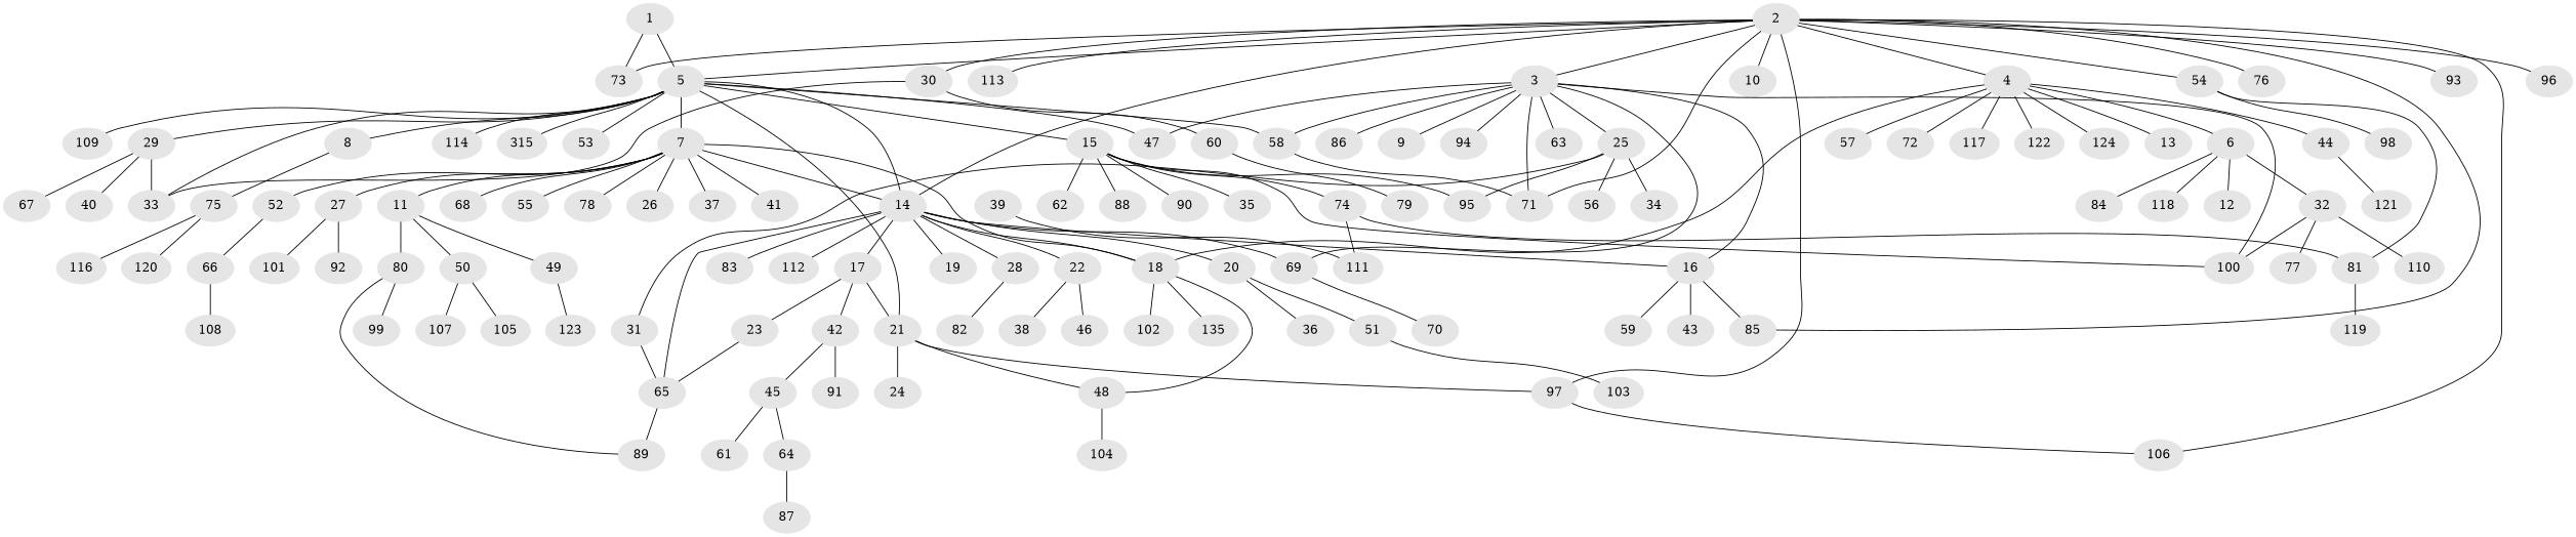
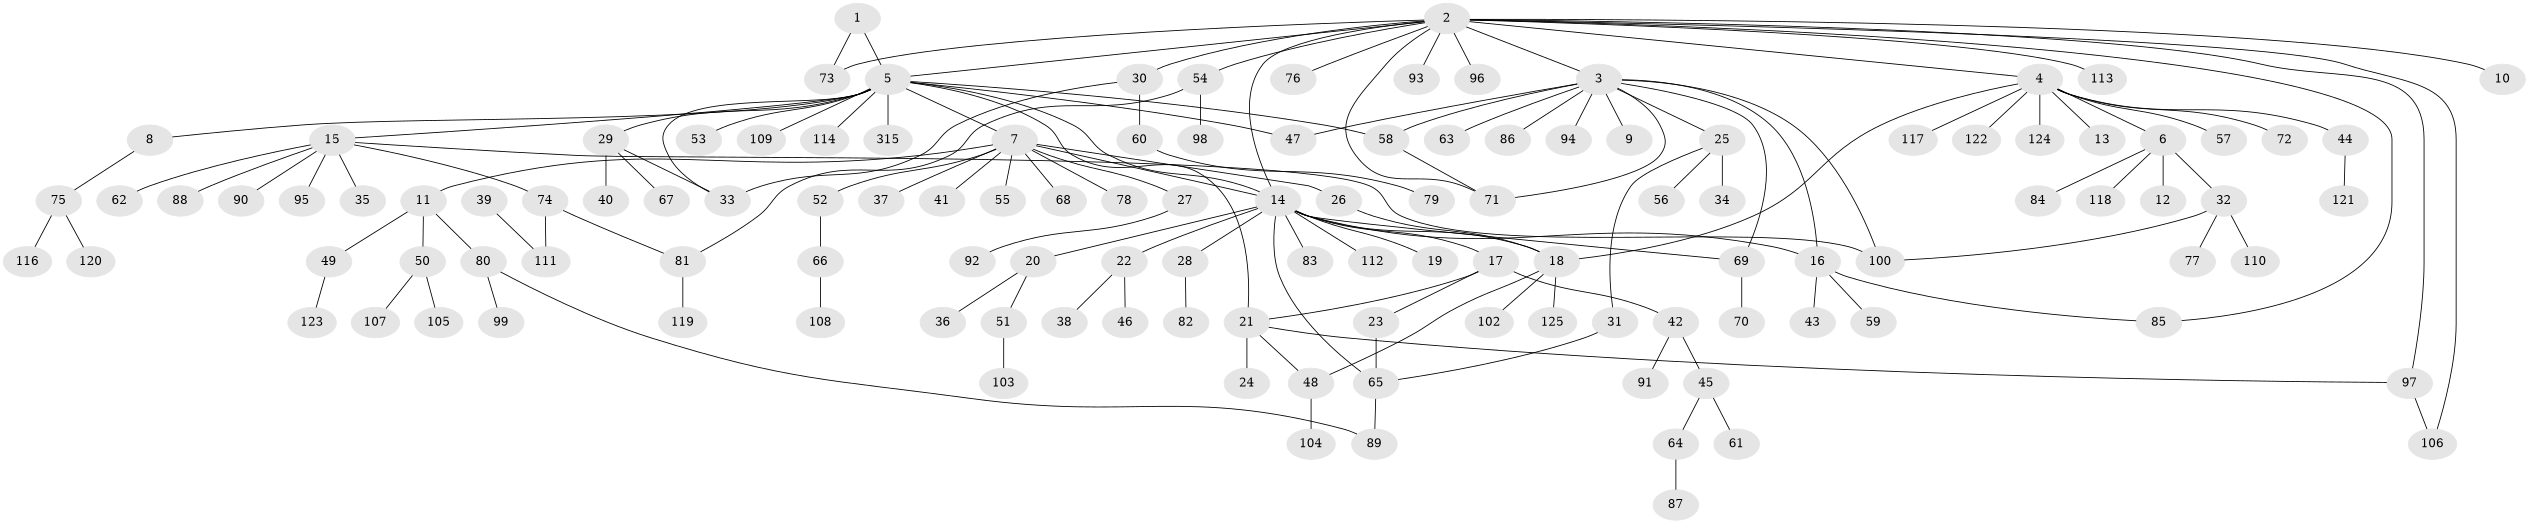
  graph {
    node [color=gray90 style=filled]
    1
    5
    73
    2
    3
    4
    10
    14
    30
    54
    71
    76
    85
    93
    96
    97
    106
    113
    47
    58
    7
    8
    15
    21
    29
    33
    53
    109
    114
    n30 [label=315]
    9
    16
    25
    63
    69
    86
    94
    100
    6
    13
    18
    44
    57
    72
    117
    122
    124
    17
    19
    20
    22
    28
    65
    83
    112
    60
    81
    98
    43
    59
    95
    31
    34
    56
    70
    12
    32
    84
    118
    48
    102
-   125 [label=135]
+   125
    121
    11
    26
    27
    37
    41
    52
    55
    68
    78
    75
    35
    62
    74
    88
    90
    24
    40
    67
    39
    111
    77
    110
    49
    50
    80
    92
-   101
    66
    116
    120
    123
    105
    107
    89
    99
    23
    42
    36
    51
    38
    46
    82
    45
    91
    104
    103
    79
    61
    64
    87
    108
    119
    1 -- 5
    1 -- 73
    5 -- 14
    5 -- 47
    5 -- 58
    5 -- 7
    5 -- 8
    5 -- 15
    5 -- 21
    5 -- 29
    5 -- 33
    5 -- 53
    5 -- 109
    5 -- 114
    5 -- n30
    2 -- 5
    2 -- 73
    2 -- 3
    2 -- 4
    2 -- 10
    2 -- 14
    2 -- 30
    2 -- 54
    2 -- 71
    2 -- 76
    2 -- 85
    2 -- 93
    2 -- 96
    2 -- 97
    2 -- 106
    2 -- 113
    3 -- 71
    3 -- 47
    3 -- 58
    3 -- 9
    3 -- 16
    3 -- 25
    3 -- 63
    3 -- 69
    3 -- 86
    3 -- 94
    3 -- 100
    4 -- 6
    4 -- 13
    4 -- 18
    4 -- 44
    4 -- 57
    4 -- 72
    4 -- 117
    4 -- 122
    4 -- 124
    14 -- 16
    14 -- 69
    14 -- 18
    14 -- 17
    14 -- 19
    14 -- 20
    14 -- 22
    14 -- 28
    14 -- 65
    14 -- 83
    14 -- 112
    30 -- 33
    30 -- 60
    54 -- 81
    54 -- 98
    97 -- 106
    58 -- 71
    7 -- 14
-   7 -- 18
+   26 -- 18
    7 -- 11
    7 -- 26
    7 -- 27
    7 -- 37
    7 -- 41
    7 -- 52
    7 -- 55
    7 -- 68
    7 -- 78
    8 -- 75
    15 -- 100
    15 -- 95
    15 -- 35
    15 -- 62
    15 -- 74
    15 -- 88
    15 -- 90
    21 -- 97
    21 -- 48
    21 -- 24
    29 -- 33
    29 -- 40
    29 -- 67
    16 -- 85
    16 -- 43
    16 -- 59
-   25 -- 95
    25 -- 31
    25 -- 34
    25 -- 56
    69 -- 70
    6 -- 12
    6 -- 32
    6 -- 84
    6 -- 118
    18 -- 48
    18 -- 102
    18 -- 125
    44 -- 121
    17 -- 21
    17 -- 23
    17 -- 42
    20 -- 36
    20 -- 51
    22 -- 38
    22 -- 46
    28 -- 82
    65 -- 89
    60 -- 79
    81 -- 119
    31 -- 65
    32 -- 100
    32 -- 77
    32 -- 110
    48 -- 104
    11 -- 49
    11 -- 50
    11 -- 80
    27 -- 92
-   27 -- 101
    52 -- 66
    75 -- 116
    75 -- 120
    74 -- 81
    74 -- 111
    39 -- 111
    49 -- 123
    50 -- 105
    50 -- 107
    80 -- 89
    80 -- 99
    66 -- 108
    23 -- 65
    42 -- 45
    42 -- 91
    51 -- 103
    45 -- 61
    45 -- 64
    64 -- 87
  }
